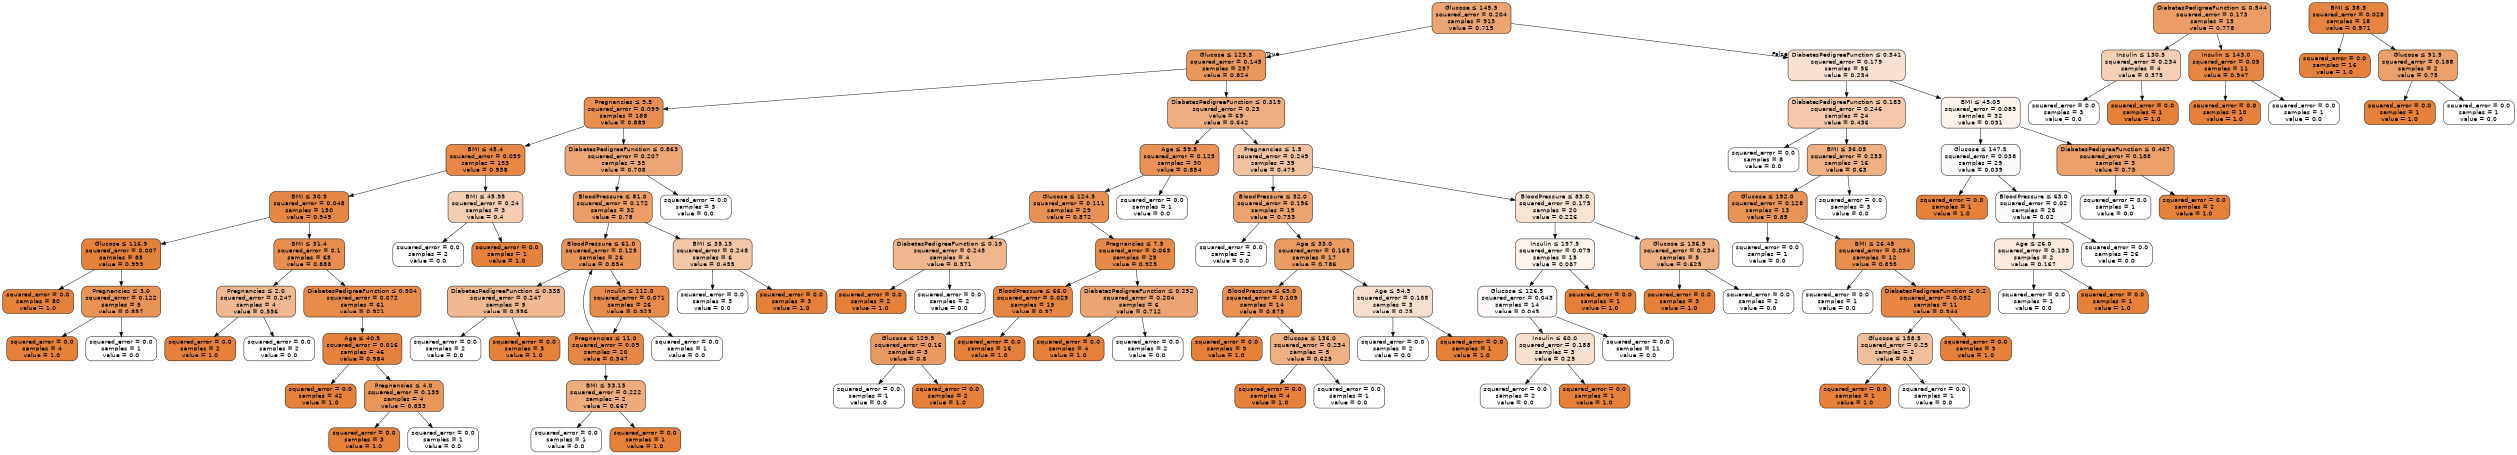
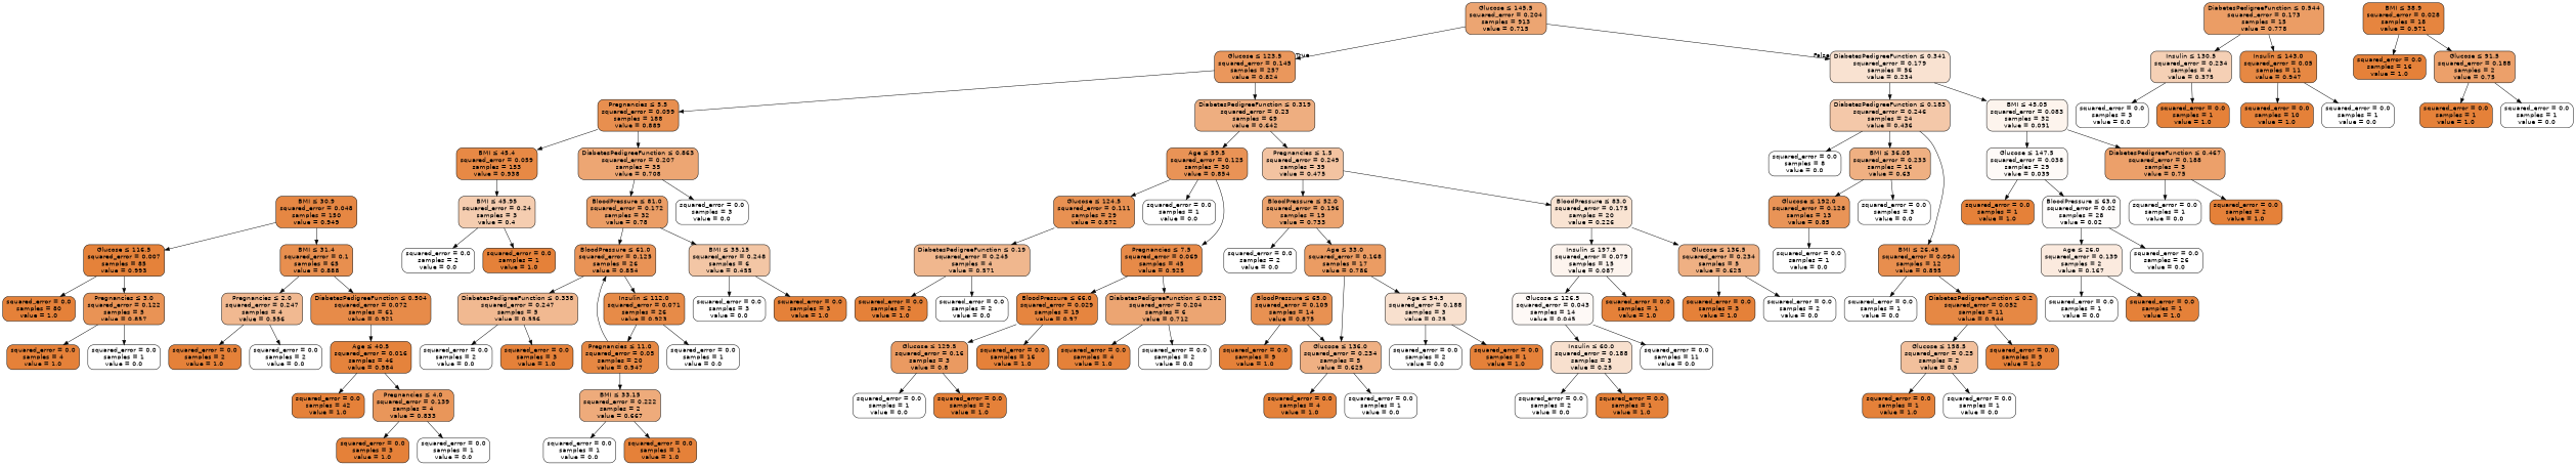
  digraph {
    node [color=black fillcolor="#ffffff" fontname=helvetica shape=box style="filled, rounded"]
    edge [fontname=helvetica]
    n1 [fillcolor="#eca572" label=<Glucose &le; 145.5<br/>squared_error = 0.204<br/>samples = 913<br/>value = 0.715>]
    n2 [fillcolor="#ea975c" label=<Glucose &le; 123.5<br/>squared_error = 0.145<br/>samples = 257<br/>value = 0.824>]
    n3 [fillcolor="#f9e2d1" label=<DiabetesPedigreeFunction &le; 0.341<br/>squared_error = 0.179<br/>samples = 56<br/>value = 0.234>]
    n4 [fillcolor="#e88f4f" label=<Pregnancies &le; 5.5<br/>squared_error = 0.099<br/>samples = 188<br/>value = 0.889>]
-   n5 [fillcolor="#eeae80" label=<DiabetesPedigreeFunction &le; 0.319<br/>squared_error = 0.23<br/>value = 69<br/>value = 0.642>]
+   n5 [fillcolor="#eeae80" label=<DiabetesPedigreeFunction &le; 0.319<br/>squared_error = 0.23<br/>samples = 69<br/>value = 0.642>]
    n6 [fillcolor="#f4c8a9" label=<DiabetesPedigreeFunction &le; 0.183<br/>squared_error = 0.246<br/>samples = 24<br/>value = 0.436>]
    n7 [fillcolor="#fdf4ed" label=<BMI &le; 45.05<br/>squared_error = 0.083<br/>samples = 32<br/>value = 0.091>]
    n8 [fillcolor="#e78945" label=<BMI &le; 45.4<br/>squared_error = 0.059<br/>samples = 153<br/>value = 0.938>]
    n9 [fillcolor="#eda673" label=<DiabetesPedigreeFunction &le; 0.863<br/>squared_error = 0.207<br/>samples = 35<br/>value = 0.708>]
    n10 [fillcolor="#e99356" label=<Age &le; 59.5<br/>squared_error = 0.125<br/>samples = 30<br/>value = 0.854>]
    n11 [fillcolor="#f3c3a1" label=<Pregnancies &le; 1.5<br/>squared_error = 0.249<br/>samples = 39<br/>value = 0.475>]
    n12 [fillcolor="#e68743" label=<BMI &le; 30.9<br/>squared_error = 0.048<br/>samples = 150<br/>value = 0.949>]
    n13 [fillcolor="#f5cdb0" label=<BMI &le; 45.95<br/>squared_error = 0.24<br/>samples = 3<br/>value = 0.4>]
    n14 [fillcolor="#eb9d65" label=<BloodPressure &le; 81.0<br/>squared_error = 0.172<br/>samples = 32<br/>value = 0.78>]
    n15 [label=<squared_error = 0.0<br/>samples = 3<br/>value = 0.0>]
    n16 [fillcolor="#e5823a" label=<Glucose &le; 116.5<br/>squared_error = 0.007<br/>samples = 85<br/>value = 0.993>]
    n17 [fillcolor="#e88f4f" label=<BMI &le; 31.4<br/>squared_error = 0.1<br/>samples = 65<br/>value = 0.888>]
    n18 [label=<squared_error = 0.0<br/>samples = 2<br/>value = 0.0>]
    n19 [fillcolor="#e58139" label=<squared_error = 0.0<br/>samples = 1<br/>value = 1.0>]
    n20 [fillcolor="#e58139" label=<squared_error = 0.0<br/>samples = 80<br/>value = 1.0>]
    n21 [fillcolor="#e99355" label=<Pregnancies &le; 3.0<br/>squared_error = 0.122<br/>samples = 5<br/>value = 0.857>]
    n22 [fillcolor="#f1b991" label=<Pregnancies &le; 2.0<br/>squared_error = 0.247<br/>samples = 4<br/>value = 0.556>]
    n23 [fillcolor="#e78b49" label=<DiabetesPedigreeFunction &le; 0.504<br/>squared_error = 0.072<br/>samples = 61<br/>value = 0.921>]
    n24 [fillcolor="#e58139" label=<squared_error = 0.0<br/>samples = 4<br/>value = 1.0>]
    n25 [label=<squared_error = 0.0<br/>samples = 1<br/>value = 0.0>]
    n26 [fillcolor="#e58139" label=<squared_error = 0.0<br/>samples = 2<br/>value = 1.0>]
    n27 [label=<squared_error = 0.0<br/>samples = 2<br/>value = 0.0>]
    n28 [fillcolor="#e5833c" label=<Age &le; 40.5<br/>squared_error = 0.016<br/>samples = 46<br/>value = 0.984>]
    n29 [fillcolor="#e58139" label=<squared_error = 0.0<br/>samples = 42<br/>value = 1.0>]
    n30 [fillcolor="#e9965a" label=<Pregnancies &le; 4.0<br/>squared_error = 0.139<br/>samples = 4<br/>value = 0.833>]
    n31 [fillcolor="#eb9d65" label=<DiabetesPedigreeFunction &le; 0.544<br/>squared_error = 0.173<br/>samples = 15<br/>value = 0.778>]
    n32 [fillcolor="#f5d0b5" label=<Insulin &le; 130.5<br/>squared_error = 0.234<br/>samples = 4<br/>value = 0.375>]
    n33 [fillcolor="#e68843" label=<Insulin &le; 143.0<br/>squared_error = 0.05<br/>samples = 11<br/>value = 0.947>]
    n34 [fillcolor="#e58139" label=<squared_error = 0.0<br/>samples = 3<br/>value = 1.0>]
    n35 [label=<squared_error = 0.0<br/>samples = 1<br/>value = 0.0>]
    n36 [label=<squared_error = 0.0<br/>samples = 3<br/>value = 0.0>]
    n37 [fillcolor="#e58139" label=<squared_error = 0.0<br/>samples = 1<br/>value = 1.0>]
    n38 [fillcolor="#e58139" label=<squared_error = 0.0<br/>samples = 10<br/>value = 1.0>]
    n39 [label=<squared_error = 0.0<br/>samples = 1<br/>value = 0.0>]
    n40 [fillcolor="#e99356" label=<BloodPressure &le; 61.0<br/>squared_error = 0.125<br/>samples = 26<br/>value = 0.854>]
    n41 [fillcolor="#f3c6a5" label=<BMI &le; 35.15<br/>squared_error = 0.248<br/>samples = 6<br/>value = 0.455>]
    n42 [fillcolor="#f1b991" label=<DiabetesPedigreeFunction &le; 0.338<br/>squared_error = 0.247<br/>samples = 5<br/>value = 0.556>]
    n43 [fillcolor="#e78b48" label=<Insulin &le; 112.0<br/>squared_error = 0.071<br/>samples = 26<br/>value = 0.923>]
    n44 [label=<squared_error = 0.0<br/>samples = 3<br/>value = 0.0>]
    n45 [fillcolor="#e58139" label=<squared_error = 0.0<br/>samples = 3<br/>value = 1.0>]
    n46 [label=<squared_error = 0.0<br/>samples = 2<br/>value = 0.0>]
    n47 [fillcolor="#e58139" label=<squared_error = 0.0<br/>samples = 3<br/>value = 1.0>]
    n48 [fillcolor="#e68843" label=<Pregnancies &le; 11.0<br/>squared_error = 0.05<br/>samples = 20<br/>value = 0.947>]
    n49 [label=<squared_error = 0.0<br/>samples = 1<br/>value = 0.0>]
    n50 [fillcolor="#eeab7b" label=<BMI &le; 33.15<br/>squared_error = 0.222<br/>samples = 2<br/>value = 0.667>]
    n51 [fillcolor="#e6853f" label=<BMI &le; 38.9<br/>squared_error = 0.028<br/>samples = 18<br/>value = 0.971>]
    n52 [fillcolor="#e58139" label=<squared_error = 0.0<br/>samples = 16<br/>value = 1.0>]
    n53 [fillcolor="#eca06a" label=<Glucose &le; 91.5<br/>squared_error = 0.188<br/>samples = 2<br/>value = 0.75>]
    n54 [label=<squared_error = 0.0<br/>samples = 1<br/>value = 0.0>]
    n55 [fillcolor="#e58139" label=<squared_error = 0.0<br/>samples = 1<br/>value = 1.0>]
    n56 [fillcolor="#e58139" label=<squared_error = 0.0<br/>samples = 1<br/>value = 1.0>]
    n57 [label=<squared_error = 0.0<br/>samples = 1<br/>value = 0.0>]
    n58 [fillcolor="#e89152" label=<Glucose &le; 124.5<br/>squared_error = 0.111<br/>samples = 29<br/>value = 0.872>]
    n59 [label=<squared_error = 0.0<br/>samples = 1<br/>value = 0.0>]
    n60 [fillcolor="#eca36e" label=<BloodPressure &le; 52.0<br/>squared_error = 0.196<br/>samples = 19<br/>value = 0.733>]
    n61 [fillcolor="#f9e3d2" label=<BloodPressure &le; 83.0<br/>squared_error = 0.175<br/>samples = 20<br/>value = 0.226>]
    n62 [fillcolor="#f0b78e" label=<DiabetesPedigreeFunction &le; 0.19<br/>squared_error = 0.245<br/>samples = 4<br/>value = 0.571>]
-   n63 [fillcolor="#e78a48" label=<Pregnancies &le; 7.5<br/>squared_error = 0.069<br/>samples = 25<br/>value = 0.925>]
+   n63 [fillcolor="#e78a48" label=<Pregnancies &le; 7.5<br/>squared_error = 0.069<br/>samples = 45<br/>value = 0.925>]
    n64 [fillcolor="#e58139" label=<squared_error = 0.0<br/>samples = 2<br/>value = 1.0>]
    n65 [label=<squared_error = 0.0<br/>samples = 2<br/>value = 0.0>]
    n66 [fillcolor="#e6853f" label=<BloodPressure &le; 66.0<br/>squared_error = 0.029<br/>samples = 19<br/>value = 0.97>]
    n67 [fillcolor="#eca572" label=<DiabetesPedigreeFunction &le; 0.252<br/>squared_error = 0.204<br/>samples = 6<br/>value = 0.712>]
    n68 [fillcolor="#ea9a61" label=<Glucose &le; 129.5<br/>squared_error = 0.16<br/>samples = 3<br/>value = 0.8>]
    n69 [fillcolor="#e58139" label=<squared_error = 0.0<br/>samples = 16<br/>value = 1.0>]
    n70 [fillcolor="#e58139" label=<squared_error = 0.0<br/>samples = 4<br/>value = 1.0>]
    n71 [label=<squared_error = 0.0<br/>samples = 2<br/>value = 0.0>]
    n72 [label=<squared_error = 0.0<br/>samples = 1<br/>value = 0.0>]
    n73 [fillcolor="#e58139" label=<squared_error = 0.0<br/>samples = 2<br/>value = 1.0>]
    n74 [label=<squared_error = 0.0<br/>samples = 2<br/>value = 0.0>]
    n75 [fillcolor="#eb9c63" label=<Age &le; 33.0<br/>squared_error = 0.168<br/>samples = 17<br/>value = 0.786>]
    n76 [fillcolor="#fdf4ee" label=<Insulin &le; 197.5<br/>squared_error = 0.079<br/>samples = 15<br/>value = 0.087>]
    n77 [fillcolor="#efb083" label=<Glucose &le; 136.5<br/>squared_error = 0.234<br/>samples = 5<br/>value = 0.625>]
    n78 [fillcolor="#e89152" label=<BloodPressure &le; 65.0<br/>squared_error = 0.109<br/>samples = 14<br/>value = 0.875>]
    n79 [fillcolor="#f8e0ce" label=<Age &le; 54.5<br/>squared_error = 0.188<br/>samples = 3<br/>value = 0.25>]
    n80 [fillcolor="#efb083" label=<Glucose &le; 136.0<br/>squared_error = 0.234<br/>samples = 5<br/>value = 0.625>]
    n81 [fillcolor="#e58139" label=<squared_error = 0.0<br/>samples = 9<br/>value = 1.0>]
    n82 [label=<squared_error = 0.0<br/>samples = 2<br/>value = 0.0>]
    n83 [fillcolor="#e58139" label=<squared_error = 0.0<br/>samples = 1<br/>value = 1.0>]
    n84 [fillcolor="#e58139" label=<squared_error = 0.0<br/>samples = 4<br/>value = 1.0>]
    n85 [label=<squared_error = 0.0<br/>samples = 1<br/>value = 0.0>]
    n86 [fillcolor="#fef9f6" label=<Glucose &le; 126.5<br/>squared_error = 0.043<br/>samples = 14<br/>value = 0.045>]
    n87 [fillcolor="#e58139" label=<squared_error = 0.0<br/>samples = 1<br/>value = 1.0>]
    n88 [fillcolor="#e58139" label=<squared_error = 0.0<br/>samples = 3<br/>value = 1.0>]
    n89 [label=<squared_error = 0.0<br/>samples = 2<br/>value = 0.0>]
    n90 [fillcolor="#f8e0ce" label=<Insulin &le; 60.0<br/>squared_error = 0.188<br/>samples = 3<br/>value = 0.25>]
    n91 [label=<squared_error = 0.0<br/>samples = 11<br/>value = 0.0>]
    n92 [label=<squared_error = 0.0<br/>samples = 2<br/>value = 0.0>]
    n93 [fillcolor="#e58139" label=<squared_error = 0.0<br/>samples = 1<br/>value = 1.0>]
    n94 [label=<squared_error = 0.0<br/>samples = 8<br/>value = 0.0>]
    n95 [fillcolor="#efb082" label=<BMI &le; 36.05<br/>squared_error = 0.233<br/>samples = 16<br/>value = 0.63>]
    n96 [fillcolor="#fefaf7" label=<Glucose &le; 147.5<br/>squared_error = 0.038<br/>samples = 29<br/>value = 0.039>]
    n97 [fillcolor="#eca06a" label=<DiabetesPedigreeFunction &le; 0.467<br/>squared_error = 0.188<br/>samples = 3<br/>value = 0.75>]
    n98 [fillcolor="#e99457" label=<Glucose &le; 192.0<br/>squared_error = 0.128<br/>samples = 13<br/>value = 0.85>]
    n99 [label=<squared_error = 0.0<br/>samples = 3<br/>value = 0.0>]
    n100 [fillcolor="#e88e4e" label=<BMI &le; 26.45<br/>squared_error = 0.094<br/>samples = 12<br/>value = 0.895>]
    n101 [label=<squared_error = 0.0<br/>samples = 1<br/>value = 0.0>]
    n102 [label=<squared_error = 0.0<br/>samples = 1<br/>value = 0.0>]
    n103 [fillcolor="#e68844" label=<DiabetesPedigreeFunction &le; 0.2<br/>squared_error = 0.052<br/>samples = 11<br/>value = 0.944>]
    n104 [fillcolor="#f2c09c" label=<Glucose &le; 158.5<br/>squared_error = 0.25<br/>samples = 2<br/>value = 0.5>]
    n105 [fillcolor="#e58139" label=<squared_error = 0.0<br/>samples = 9<br/>value = 1.0>]
    n106 [fillcolor="#e58139" label=<squared_error = 0.0<br/>samples = 1<br/>value = 1.0>]
    n107 [label=<squared_error = 0.0<br/>samples = 1<br/>value = 0.0>]
    n108 [fillcolor="#e58139" label=<squared_error = 0.0<br/>samples = 1<br/>value = 1.0>]
    n109 [fillcolor="#fefcfb" label=<BloodPressure &le; 63.0<br/>squared_error = 0.02<br/>samples = 28<br/>value = 0.02>]
    n110 [label=<squared_error = 0.0<br/>samples = 1<br/>value = 0.0>]
    n111 [fillcolor="#e58139" label=<squared_error = 0.0<br/>samples = 2<br/>value = 1.0>]
    n112 [fillcolor="#fbeade" label=<Age &le; 26.0<br/>squared_error = 0.139<br/>samples = 2<br/>value = 0.167>]
    n113 [label=<squared_error = 0.0<br/>samples = 26<br/>value = 0.0>]
    n114 [label=<squared_error = 0.0<br/>samples = 1<br/>value = 0.0>]
    n115 [fillcolor="#e58139" label=<squared_error = 0.0<br/>samples = 1<br/>value = 1.0>]
    n1 -> n2 [headlabel=True labelangle=45 labeldistance=2.5]
    n1 -> n3 [headlabel=False labelangle=-45 labeldistance=2.5]
    n2 -> n4
    n2 -> n5
    n3 -> n6
    n3 -> n7
    n4 -> n8
    n4 -> n9
    n5 -> n10
    n5 -> n11
    n6 -> n94
    n6 -> n95
    n7 -> n96
    n7 -> n97
-   n8 -> n12
    n8 -> n13
    n9 -> n14
    n9 -> n15
    n10 -> n58
    n10 -> n59
    n11 -> n60
    n11 -> n61
    n12 -> n16
    n12 -> n17
    n13 -> n18
    n13 -> n19
    n14 -> n40
    n14 -> n41
    n16 -> n20
    n16 -> n21
    n17 -> n22
    n17 -> n23
    n21 -> n24
    n21 -> n25
    n22 -> n26
    n22 -> n27
    n23 -> n28
    n28 -> n29
    n28 -> n30
    n30 -> n34
    n30 -> n35
    n31 -> n32
    n31 -> n33
    n32 -> n36
    n32 -> n37
    n33 -> n38
    n33 -> n39
    n40 -> n42
    n40 -> n43
    n41 -> n44
    n41 -> n45
    n42 -> n46
    n42 -> n47
    n43 -> n48
    n43 -> n49
    n48 -> n40
    n48 -> n50
    n50 -> n54
    n50 -> n55
    n51 -> n52
    n51 -> n53
    n53 -> n56
    n53 -> n57
    n58 -> n62
-   n58 -> n63
+   n10 -> n63
    n60 -> n74
    n60 -> n75
    n61 -> n76
    n61 -> n77
    n62 -> n64
    n62 -> n65
    n63 -> n66
    n63 -> n67
    n66 -> n68
    n66 -> n69
    n67 -> n70
    n67 -> n71
    n68 -> n72
    n68 -> n73
-   n75 -> n78
+   n75 -> n80
    n75 -> n79
    n76 -> n86
    n76 -> n87
    n77 -> n88
    n77 -> n89
    n78 -> n80
    n78 -> n81
    n79 -> n82
    n79 -> n83
    n80 -> n84
    n80 -> n85
    n86 -> n90
    n86 -> n91
    n90 -> n92
    n90 -> n93
    n95 -> n98
    n95 -> n99
    n96 -> n108
    n96 -> n109
    n97 -> n110
    n97 -> n111
-   n98 -> n100
+   n6 -> n100
    n98 -> n101
    n100 -> n102
    n100 -> n103
    n103 -> n104
    n103 -> n105
    n104 -> n106
    n104 -> n107
    n109 -> n112
    n109 -> n113
    n112 -> n114
    n112 -> n115
  }
